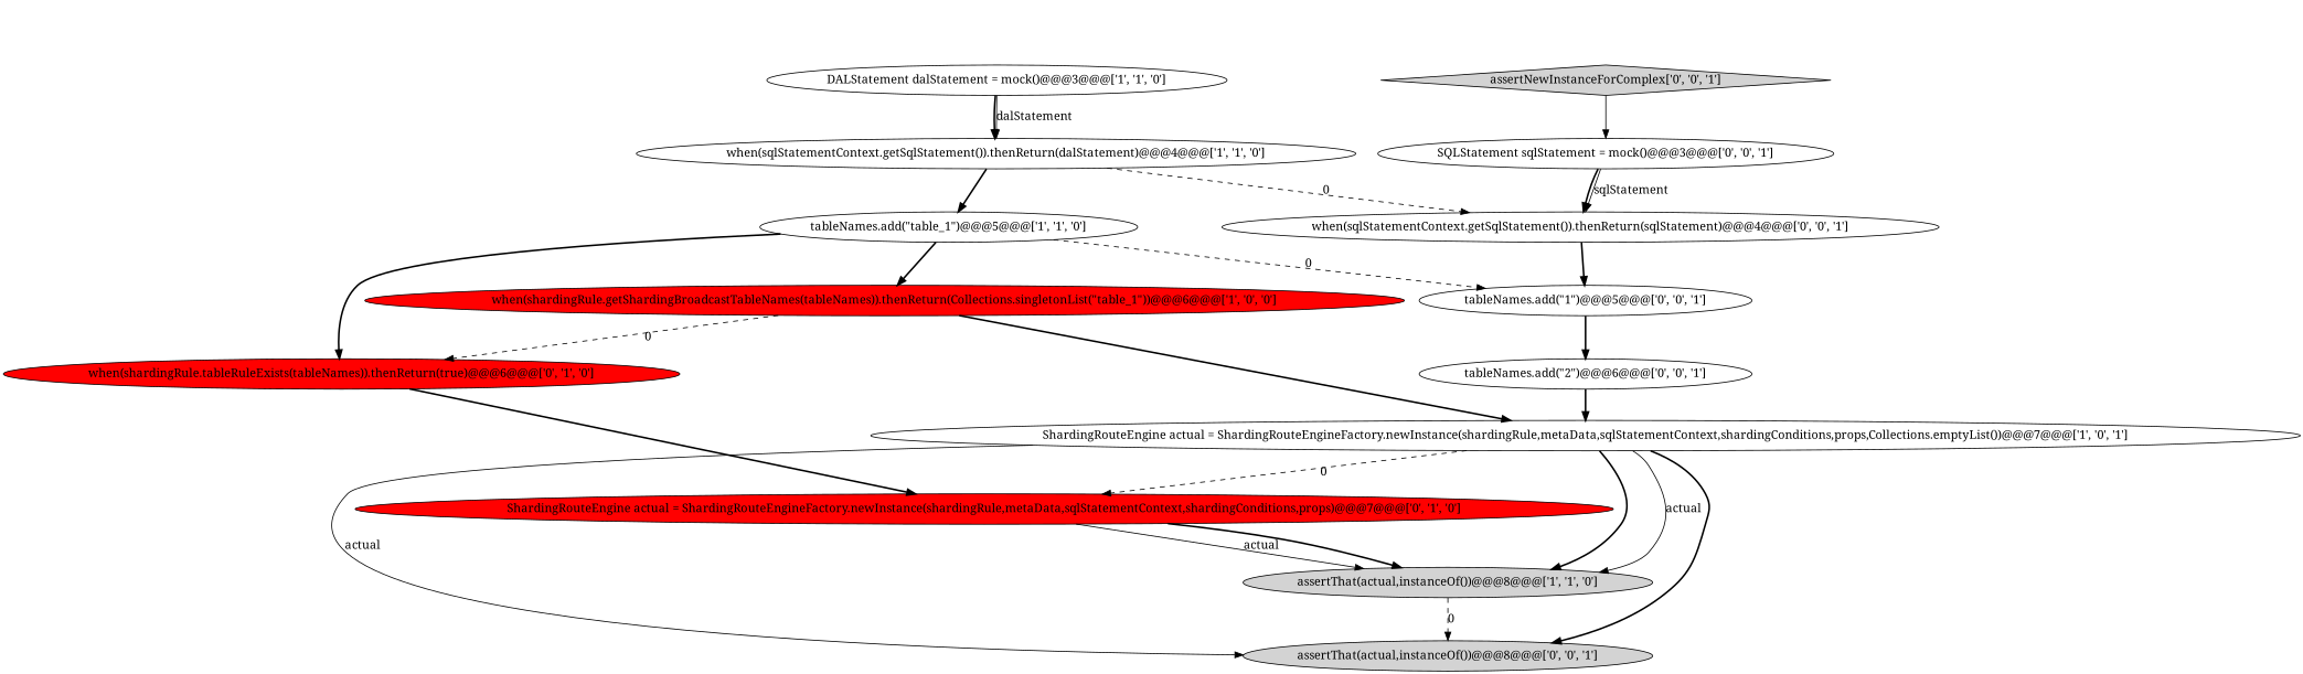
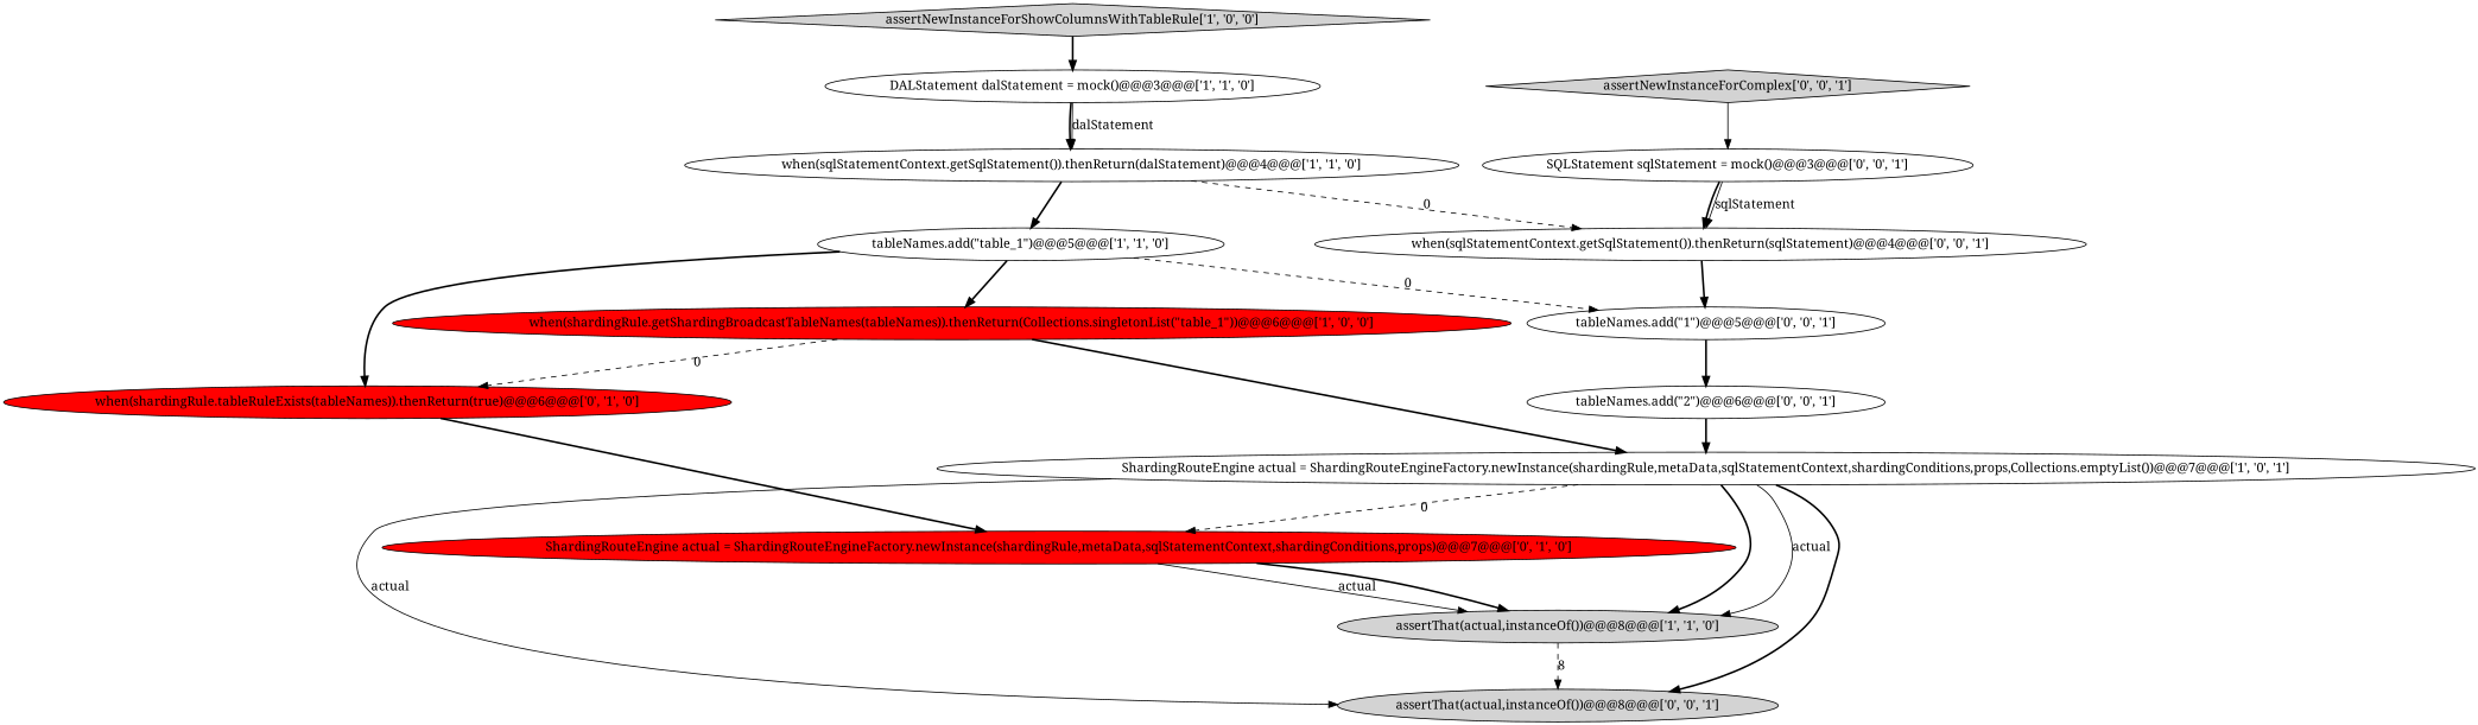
  digraph {
    fontname="Noto Serif"
    node [fillcolor=white fontname="Noto Serif" shape=ellipse style=filled]
    edge [fontname="Noto Serif" style=bold]
    n1 [fillcolor=lightgray label="assertThat(actual,instanceOf())@@@8@@@['1', '1', '0']"]
    n2 [fillcolor=lightgray label="assertThat(actual,instanceOf())@@@8@@@['0', '0', '1']"]
    n3 [label="tableNames.add(\"1\")@@@5@@@['0', '0', '1']"]
    n4 [label="tableNames.add(\"2\")@@@6@@@['0', '0', '1']"]
    n5 [label="ShardingRouteEngine actual = ShardingRouteEngineFactory.newInstance(shardingRule,metaData,sqlStatementContext,shardingConditions,props,Collections.emptyList())@@@7@@@['1', '0', '1']"]
    n6 [label="when(sqlStatementContext.getSqlStatement()).thenReturn(dalStatement)@@@4@@@['1', '1', '0']"]
    n7 [label="tableNames.add(\"table_1\")@@@5@@@['1', '1', '0']"]
    n8 [label="when(sqlStatementContext.getSqlStatement()).thenReturn(sqlStatement)@@@4@@@['0', '0', '1']"]
    n9 [fillcolor=red label="when(shardingRule.getShardingBroadcastTableNames(tableNames)).thenReturn(Collections.singletonList(\"table_1\"))@@@6@@@['1', '0', '0']"]
    n10 [fillcolor=red label="when(shardingRule.tableRuleExists(tableNames)).thenReturn(true)@@@6@@@['0', '1', '0']"]
    n11 [fillcolor=red label="ShardingRouteEngine actual = ShardingRouteEngineFactory.newInstance(shardingRule,metaData,sqlStatementContext,shardingConditions,props)@@@7@@@['0', '1', '0']"]
    n12 [label="DALStatement dalStatement = mock()@@@3@@@['1', '1', '0']"]
    n13 [label="SQLStatement sqlStatement = mock()@@@3@@@['0', '0', '1']"]
    n14 [fillcolor=lightgray label="assertNewInstanceForComplex['0', '0', '1']" shape=diamond]
-   n1 -> n2 [label=0 style=dashed]
+   n15 [fillcolor=lightgray label="assertNewInstanceForShowColumnsWithTableRule['1', '0', '0']" shape=diamond]
+   n1 -> n2 [label=8 style=dashed]
    n3 -> n4
    n4 -> n5
    n5 -> n1 [label=actual style=solid]
    n5 -> n1
    n5 -> n2 [label=actual style=solid]
    n5 -> n2
    n5 -> n11 [label=0 style=dashed]
    n6 -> n7
    n6 -> n8 [label=0 style=dashed]
    n7 -> n3 [label=0 style=dashed]
    n7 -> n9
    n7 -> n10
    n8 -> n3
    n9 -> n5
    n9 -> n10 [label=0 style=dashed]
    n10 -> n11
    n11 -> n1 [label=actual style=solid]
    n11 -> n1
    n12 -> n6
    n12 -> n6 [label=dalStatement style=solid]
    n13 -> n8
    n13 -> n8 [label=sqlStatement style=solid]
    n14 -> n13 [style=solid]
+   n15 -> n12
  }
